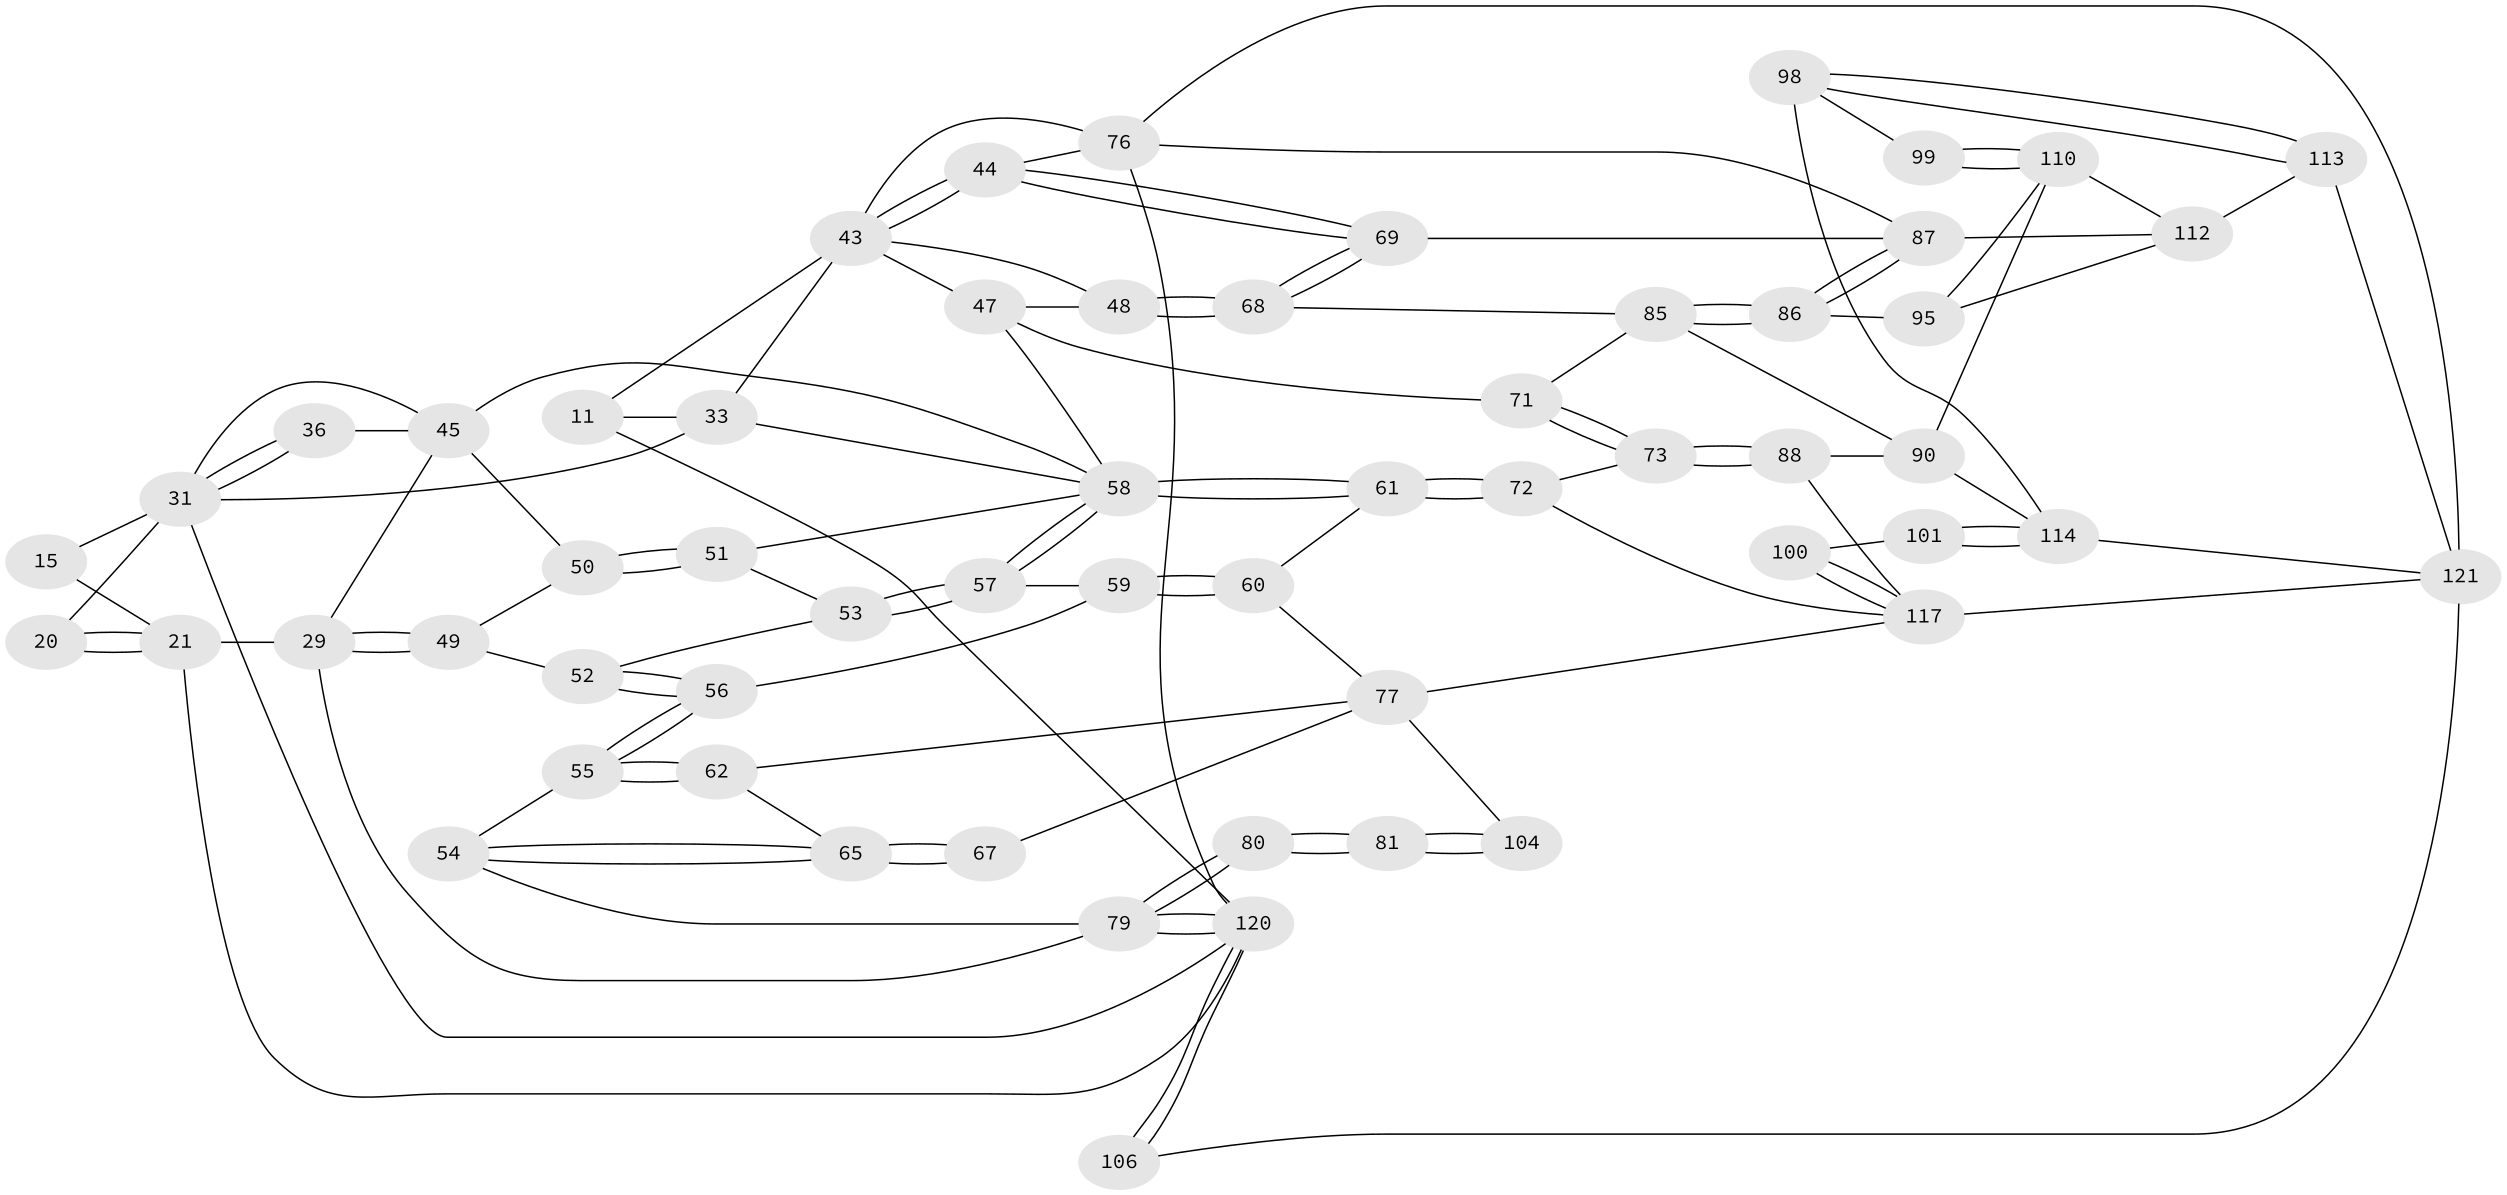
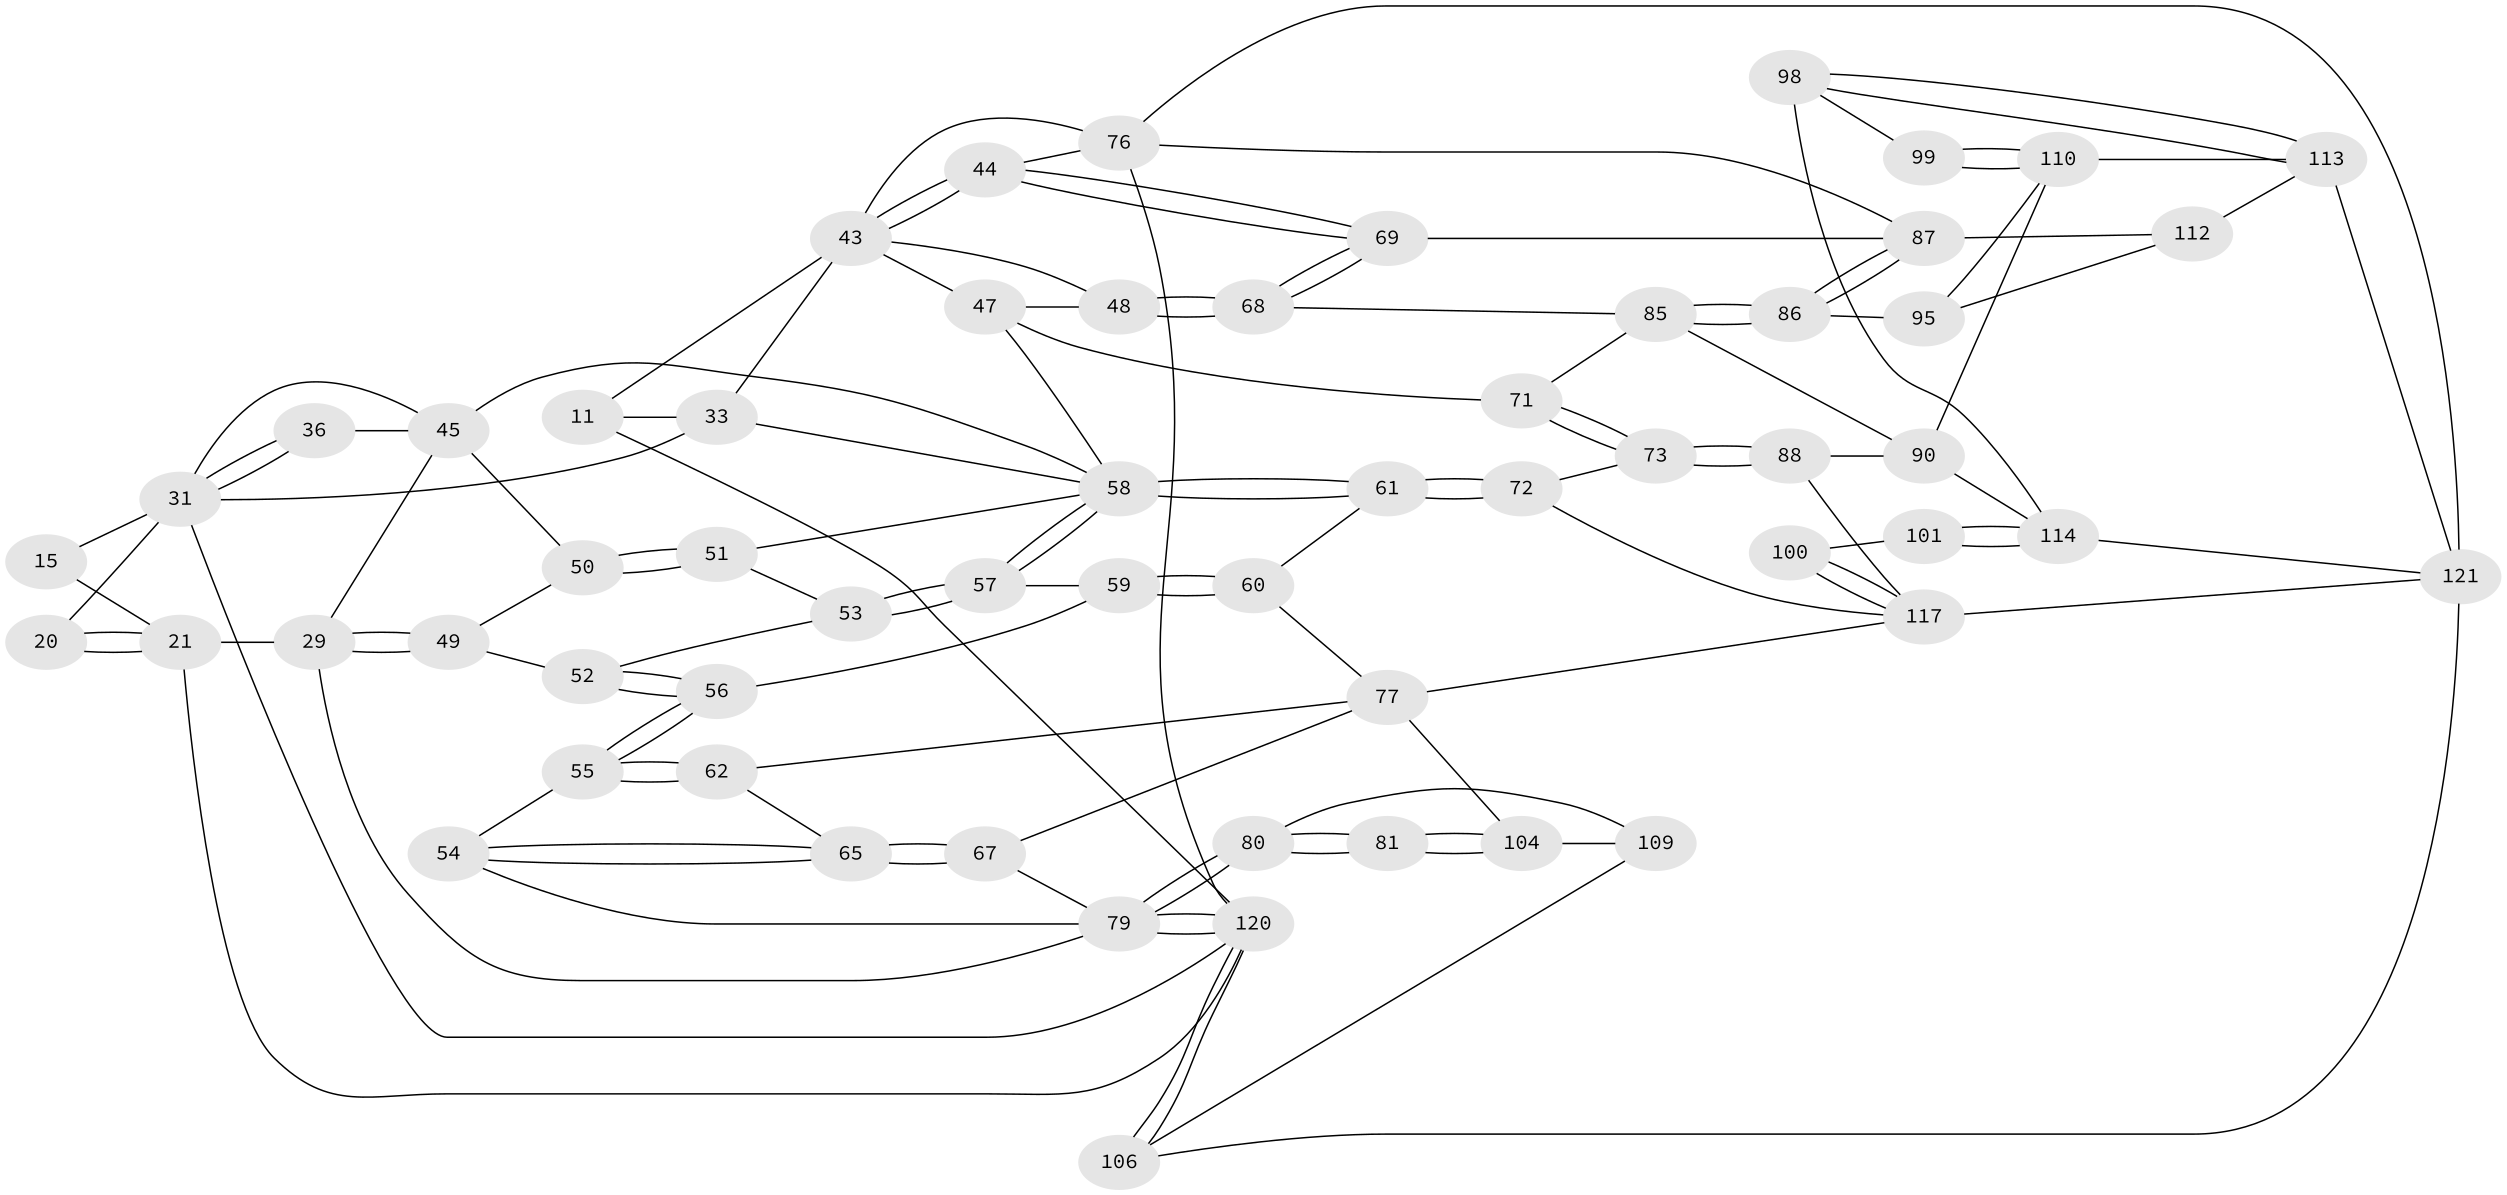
  graph {
    fontname="Source Code Pro"
    rankdir=LR
    node [color=gray90 fontname="Source Code Pro" style=filled]
    edge [fontname="Source Code Pro"]
    11 [super="+10+9+5"]
    33 [super="+27+25+8"]
    43 [super="+42"]
    120 [super="+3+2+4"]
    58 [super="+40+39+41"]
    44
    47 [super="+46"]
    48
    76 [super="+37"]
    21 [super="+14+19"]
    15
    31 [super="+23+26"]
    29 [super="+28+18"]
    45 [super="+38+30"]
    36
    20
    49
    79 [super="+66+32"]
    50
    52
    80
    61
    69
    71
    68
    87 [super="+75"]
    121 [super="+107+119+116+115"]
    51
    85 [super="+70"]
    73
    53
    56
    57
    59
    54
    55
    65
    62
    67
    77 [super="+64+74"]
    60
    72
    117 [super="+108+92"]
    104 [super="+84+82"]
    86
    90 [super="+89"]
    112 [super="+102+103"]
    88
+   109 [super="+105"]
    81
    95
    110 [super="+94+93"]
    114 [super="+97+96"]
    113 [super="+111"]
    98
    99
    100
    101
    106
    11 -- 33 [weight=2]
    11 -- 43
    11 -- 120 [weight=2]
    33 -- 43
    33 -- 58
    43 -- 44
    43 -- 44
    43 -- 47
    43 -- 48
    43 -- 76
    58 -- 61
    58 -- 61
    44 -- 76
    44 -- 69
    44 -- 69
    47 -- 58
    47 -- 48
    47 -- 71
    48 -- 68
    48 -- 68
    76 -- 120 [weight=2]
    76 -- 87
    76 -- 121
    21 -- 120
    21 -- 29 [weight=2]
    15 -- 21 [weight=2]
    15 -- 31
    31 -- 33 [weight=2]
    31 -- 120
    31 -- 45
    31 -- 36 [weight=2]
    31 -- 36
    29 -- 45
    29 -- 49
    29 -- 49
    29 -- 79 [weight=2]
    45 -- 58
    45 -- 50
    36 -- 45
    20 -- 21 [weight=2]
    20 -- 21
    20 -- 31
    49 -- 50
    49 -- 52
    79 -- 120 [weight=2]
    79 -- 120
    79 -- 80
    79 -- 80
    50 -- 51
    50 -- 51
    52 -- 53
    52 -- 56
    52 -- 56
+   80 -- 109
    80 -- 81
    80 -- 81
    61 -- 72
    61 -- 72
    69 -- 87
    71 -- 85
    71 -- 73
    71 -- 73
    68 -- 69
    68 -- 69
    68 -- 85
    87 -- 112
    51 -- 58
    51 -- 53
    85 -- 86
    85 -- 86
    85 -- 90
    73 -- 88
    73 -- 88
    53 -- 57
    53 -- 57
    56 -- 59
    57 -- 58
    57 -- 58
    57 -- 59
    59 -- 60
    59 -- 60
    54 -- 79
    54 -- 55
    54 -- 65
    54 -- 65
    55 -- 56
    55 -- 56
    55 -- 62
    55 -- 62
    65 -- 67
    65 -- 67
    62 -- 65
    62 -- 77
+   67 -- 79
    67 -- 77
    77 -- 117
    77 -- 104 [weight=2]
    60 -- 61
    60 -- 77
    72 -- 73
    72 -- 117
    117 -- 121 [weight=2]
+   104 -- 109 [weight=2]
    86 -- 87
    86 -- 87
    86 -- 95
    90 -- 110
    90 -- 114
    112 -- 113
    88 -- 117
    88 -- 90
    81 -- 104 [weight=2]
    81 -- 104
    95 -- 112
    95 -- 110
-   110 -- 112
+   110 -- 113
    114 -- 121
    113 -- 121
    98 -- 114
    98 -- 113
    98 -- 113
    98 -- 99
    99 -- 110 [weight=2]
    99 -- 110
    100 -- 117 [weight=2]
    100 -- 117
    100 -- 101
    101 -- 114 [weight=2]
    101 -- 114
    106 -- 120
    106 -- 120
    106 -- 121
+   106 -- 109
  }
